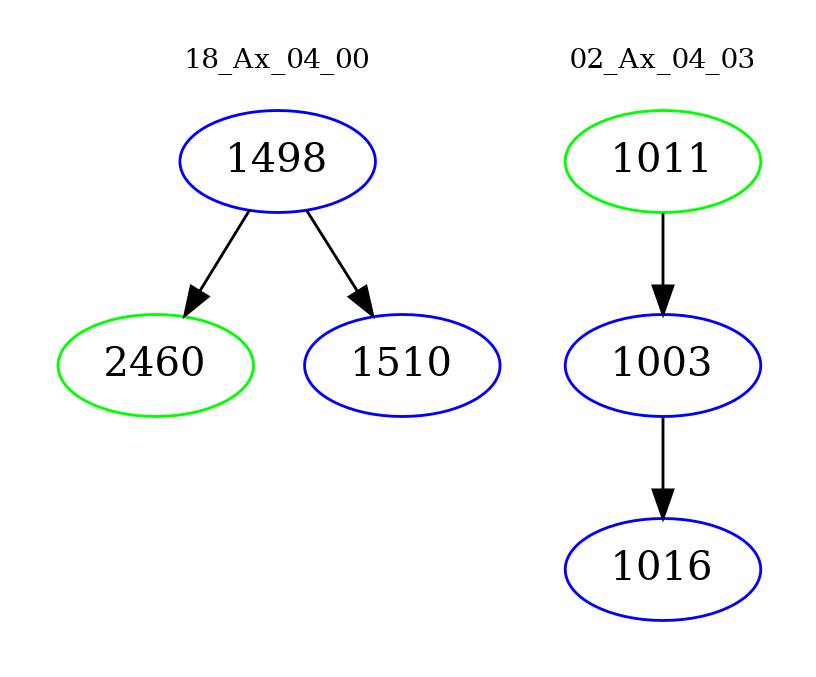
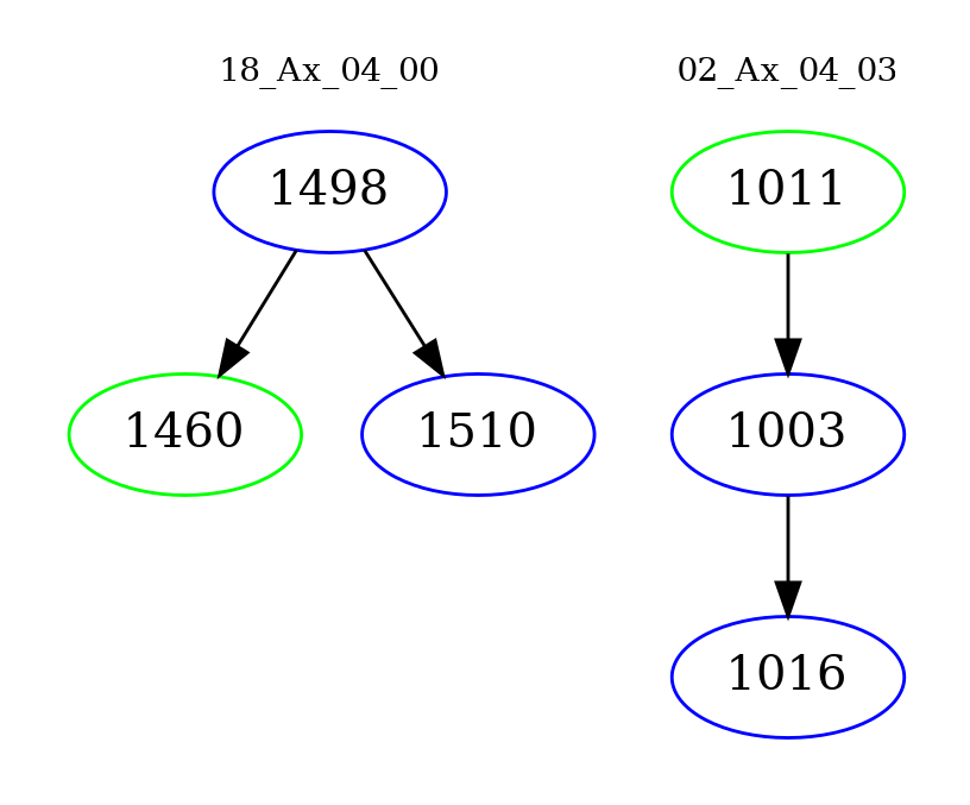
  digraph {
    node [color=blue]
    edge [color=black]
    n1 [label=1498]
-   n2 [color=green label=2460]
+   n2 [color=green label=1460]
    n3 [label=1510]
    n4 [label=1003]
    n5 [label=1016]
    n6 [color=green label=1011]
    subgraph cluster_1 {
      color=white
      fontsize=10
      label="18_Ax_04_00"
      n1
      n2
      n3
    }
    subgraph cluster_2 {
      color=white
      fontsize=10
      label="02_Ax_04_03"
      n4
      n5
      n6
    }
    n1 -> n2
    n1 -> n3
    n4 -> n5
    n6 -> n4
  }
